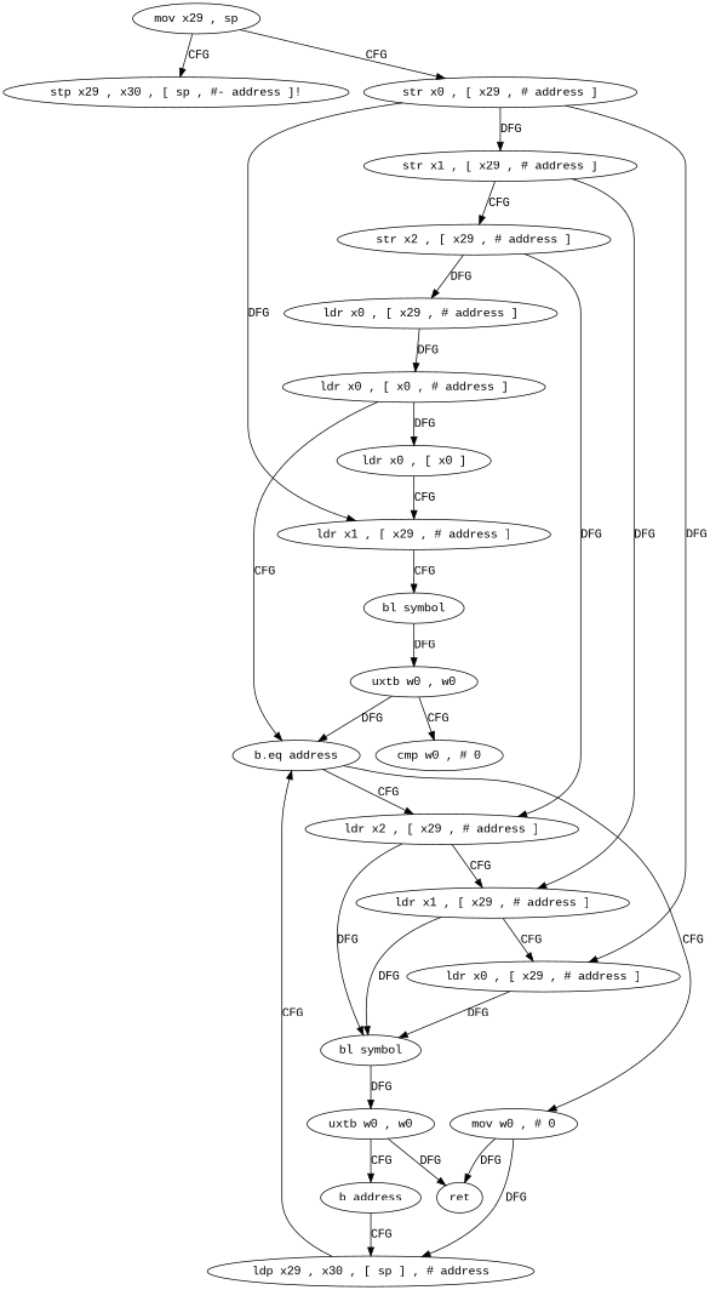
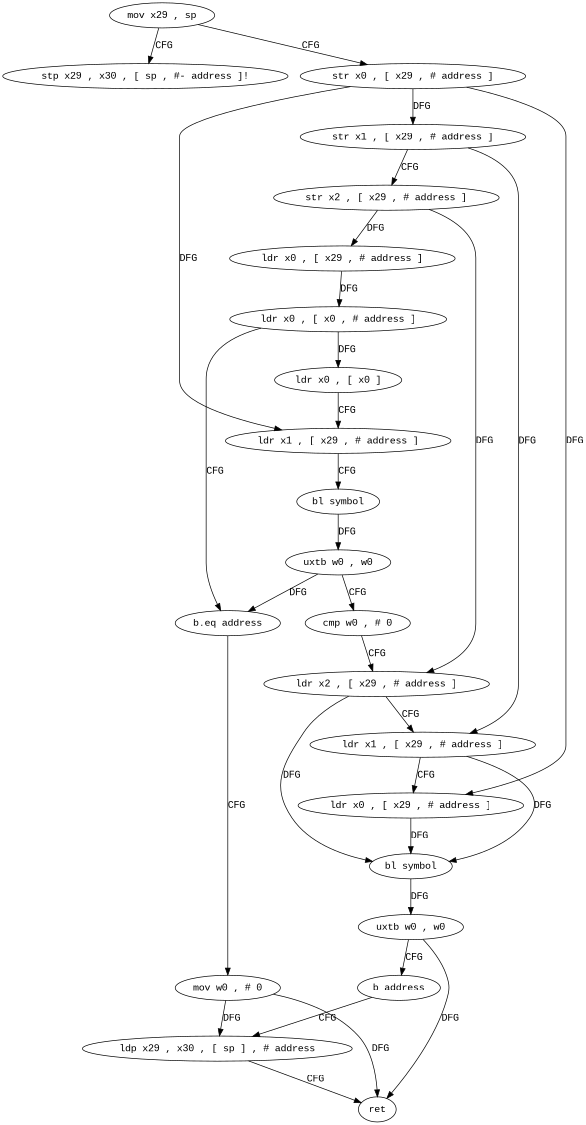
  digraph {
    fontname="Liberation Mono"
    node [fontname="Liberation Mono"]
    edge [fontname="Liberation Mono"]
    n1 [label="stp x29 , x30 , [ sp , #- address ]!"]
    n2 [label="mov x29 , sp"]
    n3 [label="str x0 , [ x29 , # address ]"]
    n4 [label="str x1 , [ x29 , # address ]"]
    n5 [label="ldr x1 , [ x29 , # address ]"]
    n6 [label="ldr x0 , [ x29 , # address ]"]
    n7 [label="str x2 , [ x29 , # address ]"]
    n8 [label="ldr x1 , [ x29 , # address ]"]
    n9 [label="bl symbol"]
    n10 [label="bl symbol"]
    n11 [label="ldr x0 , [ x29 , # address ]"]
    n12 [label="ldr x2 , [ x29 , # address ]"]
    n13 [label="ldr x0 , [ x0 , # address ]"]
    n14 [label="ldr x0 , [ x0 ]"]
    n15 [label="b.eq address"]
    n16 [label="uxtb w0 , w0"]
    n17 [label="cmp w0 , # 0"]
    n18 [label="mov w0 , # 0"]
    n19 [label="ldp x29 , x30 , [ sp ] , # address"]
    n20 [label=ret]
    n21 [label="uxtb w0 , w0"]
    n22 [label="b address"]
    n2 -> n1 [label=CFG]
    n2 -> n3 [label=CFG]
    n3 -> n4 [label=DFG]
    n3 -> n5 [label=DFG]
    n3 -> n6 [label=DFG]
    n4 -> n7 [label=CFG]
    n4 -> n8 [label=DFG]
    n5 -> n9 [label=CFG]
    n6 -> n10 [label=DFG]
    n7 -> n11 [label=DFG]
    n7 -> n12 [label=DFG]
    n8 -> n6 [label=CFG]
    n8 -> n10 [label=DFG]
    n9 -> n16 [label=DFG]
    n10 -> n21 [label=DFG]
    n11 -> n13 [label=DFG]
    n12 -> n8 [label=CFG]
    n12 -> n10 [label=DFG]
    n13 -> n14 [label=DFG]
    n13 -> n15 [label=CFG]
    n14 -> n5 [label=CFG]
-   n15 -> n12 [label=CFG]
+   n17 -> n12 [label=CFG]
    n15 -> n18 [label=CFG]
    n16 -> n15 [label=DFG]
    n16 -> n17 [label=CFG]
    n18 -> n19 [label=DFG]
    n18 -> n20 [label=DFG]
-   n19 -> n15 [label=CFG]
+   n19 -> n20 [label=CFG]
    n21 -> n20 [label=DFG]
    n21 -> n22 [label=CFG]
    n22 -> n19 [label=CFG]
  }
